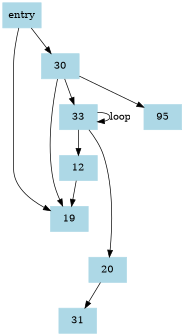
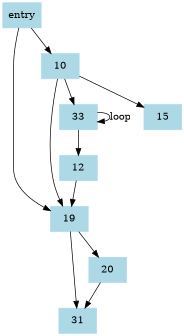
  digraph {
    node [color=lightblue shape=box style=filled]
    n1 [label=entry]
-   n2 [label=30]
+   n2 [label=10]
    n3 [label=19]
-   n4 [label=95]
+   n4 [label=15]
    n5 [label=33]
    n6 [label=31]
    n7 [label=20]
    n8 [label=12]
    n1 -> n2
    n1 -> n3
    n2 -> n3
    n2 -> n4
    n2 -> n5
-   n5 -> n7
+   n3 -> n6
+   n3 -> n7
    n5 -> n5 [label=loop]
    n5 -> n8
    n7 -> n6
    n8 -> n3
  }
